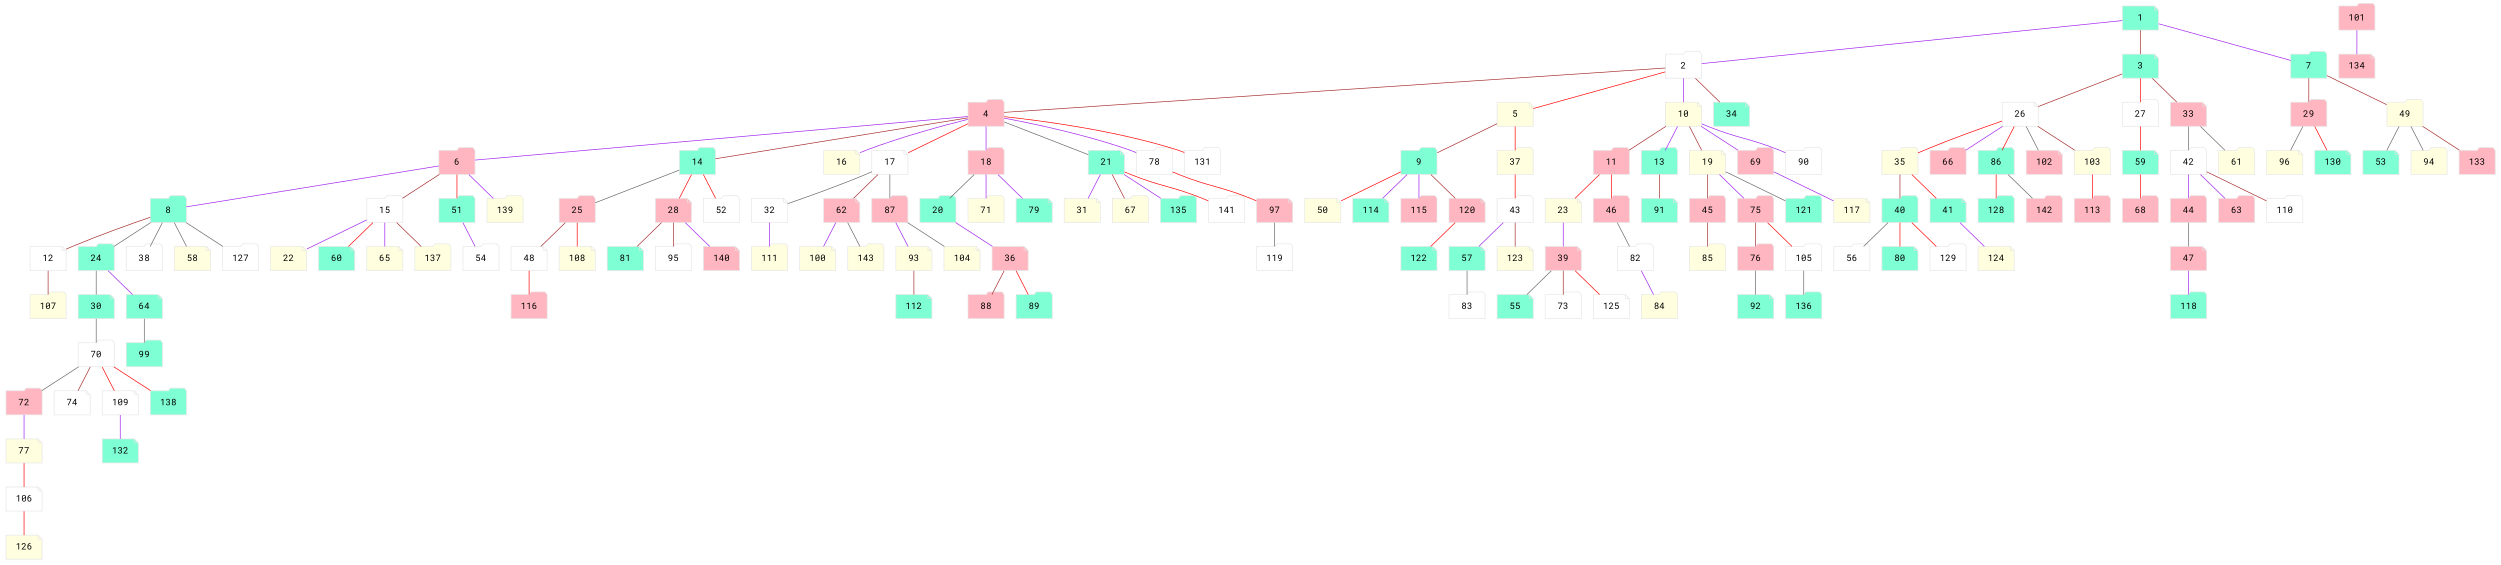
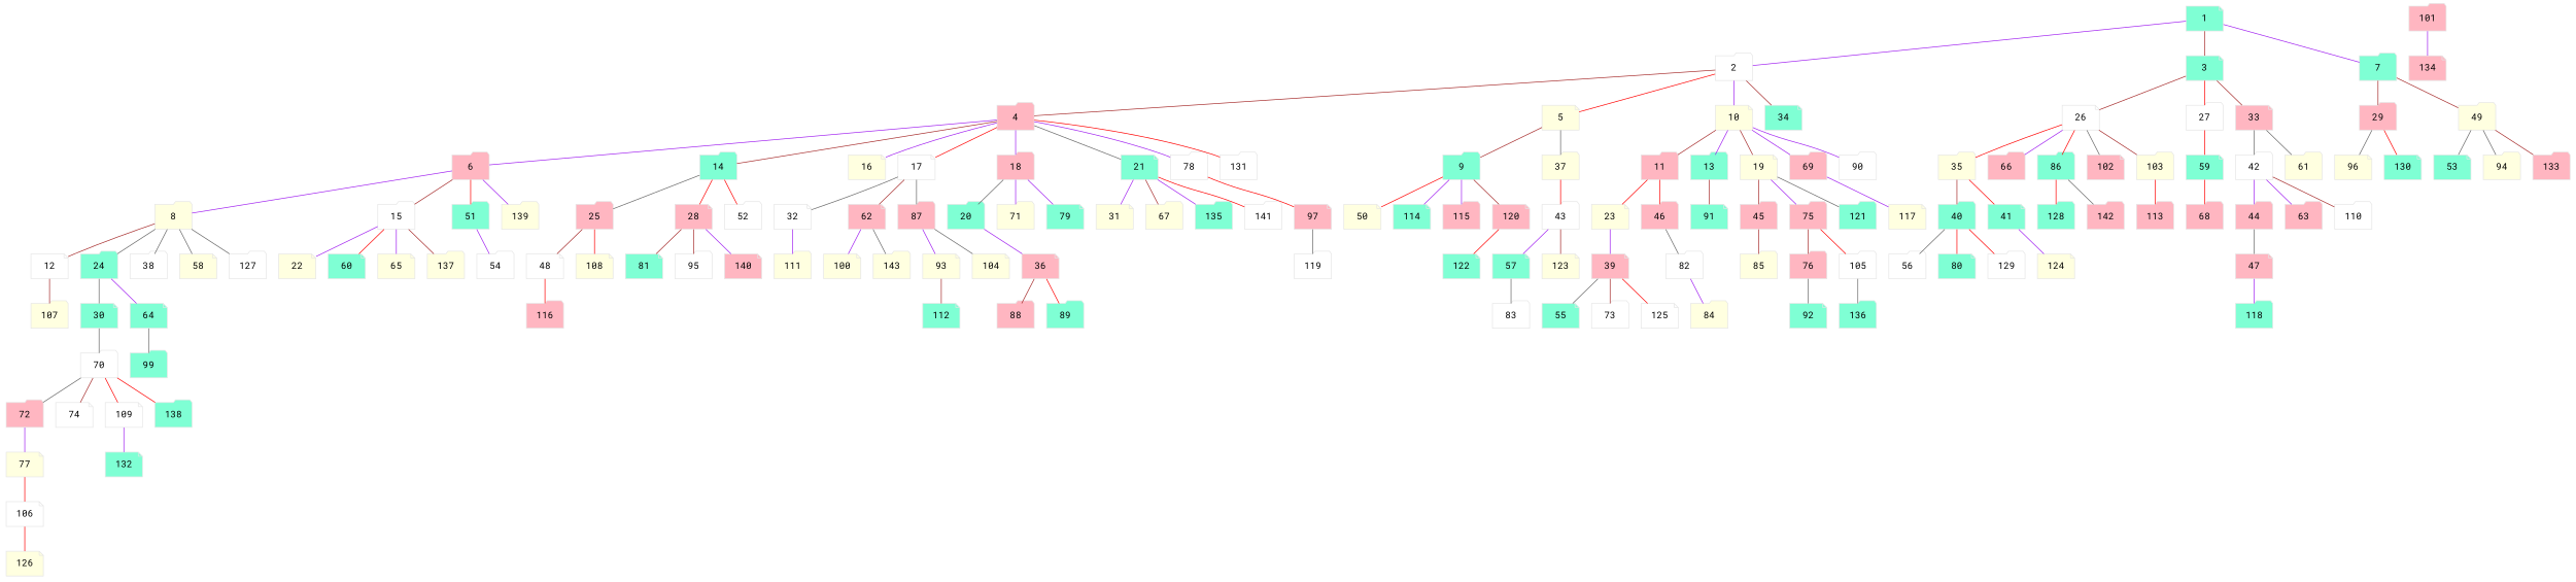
  graph {
    fontname="Roboto Mono"
    node [color=gray90 fillcolor=aquamarine fontname="Roboto Mono" shape=folder style=filled]
    edge [color=purple fontname="Roboto Mono"]
    1 [shape=note]
    2 [fillcolor=white]
    3 [shape=note]
    7
    4 [fillcolor=lightpink]
    5 [fillcolor=lightyellow shape=note]
    10 [fillcolor=lightyellow shape=note]
    34 [shape=note]
    26 [fillcolor=white shape=note]
    27 [fillcolor=white]
    33 [fillcolor=lightpink shape=note]
    29 [fillcolor=lightpink]
    49 [fillcolor=lightyellow]
    6 [fillcolor=lightpink]
    14
    16 [fillcolor=lightyellow shape=note]
    17 [fillcolor=white shape=note]
    18 [fillcolor=lightpink]
    21 [shape=note]
    78 [fillcolor=white]
    131 [fillcolor=white]
    9
    37 [fillcolor=lightyellow]
    11 [fillcolor=lightpink]
    13
    19 [fillcolor=lightyellow shape=note]
    69 [fillcolor=lightpink]
    90 [fillcolor=white]
    35 [fillcolor=lightyellow]
    66 [fillcolor=lightpink]
    86
    102 [fillcolor=lightpink shape=note]
    103 [fillcolor=lightyellow]
    59 [shape=note]
    42 [fillcolor=white]
    61 [fillcolor=lightyellow]
-   8
+   8 [fillcolor=lightyellow]
    15 [fillcolor=white]
    51
    139 [fillcolor=lightyellow]
    25 [fillcolor=lightpink]
    28 [fillcolor=lightpink shape=note]
    52 [fillcolor=white]
    32 [fillcolor=white shape=note]
    62 [fillcolor=lightpink shape=note]
    87 [fillcolor=lightpink]
    20
    71 [fillcolor=lightyellow]
    79 [shape=note]
    31 [fillcolor=lightyellow shape=note]
    67 [fillcolor=lightyellow]
    135
    141 [fillcolor=white]
    97 [fillcolor=lightpink shape=note]
    50 [fillcolor=lightyellow shape=note]
    114 [shape=note]
    115 [fillcolor=lightpink]
    120 [fillcolor=lightpink shape=note]
    43 [fillcolor=white]
    12 [fillcolor=white shape=note]
    24
    38 [fillcolor=white]
    58 [fillcolor=lightyellow shape=note]
    127 [fillcolor=white]
    22 [fillcolor=lightyellow shape=note]
    60 [shape=note]
    65 [fillcolor=lightyellow shape=note]
    137 [fillcolor=lightyellow]
    54 [fillcolor=white]
    96 [fillcolor=lightyellow shape=note]
    130 [shape=note]
    53 [shape=note]
    94 [fillcolor=lightyellow]
    133 [fillcolor=lightpink]
    107 [fillcolor=lightyellow]
    30 [shape=note]
    64 [shape=note]
    122 [shape=note]
    23 [fillcolor=lightyellow shape=note]
    46 [fillcolor=lightpink]
    91 [shape=note]
    45 [fillcolor=lightpink]
    75 [fillcolor=lightpink]
    121
    117 [fillcolor=lightyellow shape=note]
    39 [fillcolor=lightpink shape=note]
    82 [fillcolor=white]
    48 [fillcolor=white shape=note]
    108 [fillcolor=lightyellow shape=note]
    81 [shape=note]
    95 [fillcolor=white]
    140 [fillcolor=lightpink shape=note]
    111 [fillcolor=lightyellow]
    100 [fillcolor=lightyellow shape=note]
    143 [fillcolor=lightyellow]
    93 [fillcolor=lightyellow shape=note]
    104 [fillcolor=lightyellow shape=note]
    36 [fillcolor=lightpink shape=note]
    85 [fillcolor=lightyellow]
    76 [fillcolor=lightpink]
    105 [fillcolor=white]
    88 [fillcolor=lightpink]
    89
    55 [shape=note]
    73 [fillcolor=white]
    125 [fillcolor=white shape=note]
    70 [fillcolor=white]
    99
    116 [fillcolor=lightpink]
    40
    41 [shape=note]
    128
    142 [fillcolor=lightpink]
    113 [fillcolor=lightpink]
    68 [fillcolor=lightpink]
    72 [fillcolor=lightpink]
    74 [fillcolor=white shape=note]
    109 [fillcolor=white shape=note]
    138
    44 [fillcolor=lightpink]
    63 [fillcolor=lightpink]
    110 [fillcolor=white]
    56 [fillcolor=white]
    80 [shape=note]
    129 [fillcolor=white]
    124 [fillcolor=lightyellow shape=note]
    57 [shape=note]
    123 [fillcolor=lightyellow shape=note]
    47 [fillcolor=lightpink shape=note]
    83 [fillcolor=white]
    118
    84 [fillcolor=lightyellow]
    77 [fillcolor=lightyellow shape=note]
    132 [shape=note]
    106 [fillcolor=white shape=note]
    92 [shape=note]
    136
    126 [fillcolor=lightyellow shape=note]
    119 [fillcolor=white]
    112 [shape=note]
    101 [fillcolor=lightpink]
    134 [fillcolor=lightpink shape=note]
    1 -- 2
    1 -- 3 [color=brown]
    1 -- 7
    2 -- 4 [color=brown]
    2 -- 5 [color=red]
    2 -- 10
    2 -- 34 [color=brown]
    3 -- 26 [color=brown]
    3 -- 27 [color=red]
    3 -- 33 [color=brown]
    7 -- 29 [color=brown]
    7 -- 49 [color=brown]
    4 -- 6
    4 -- 14 [color=brown]
    4 -- 16
    4 -- 17 [color=red]
    4 -- 18
    4 -- 21 [color=gray40]
    4 -- 78
    4 -- 131 [color=red]
    5 -- 9 [color=brown]
-   5 -- 37 [color=red]
+   5 -- 37 [color=gray40]
    10 -- 11 [color=brown]
    10 -- 13
    10 -- 19 [color=brown]
    10 -- 69
    10 -- 90
    26 -- 35 [color=red]
    26 -- 66
    26 -- 86 [color=red]
    26 -- 102 [color=gray40]
    26 -- 103 [color=brown]
    27 -- 59 [color=red]
    33 -- 42 [color=gray40]
    33 -- 61 [color=gray40]
    29 -- 96 [color=gray40]
    29 -- 130 [color=red]
    49 -- 53 [color=gray40]
    49 -- 94 [color=gray40]
    49 -- 133 [color=brown]
    6 -- 8
    6 -- 15 [color=brown]
    6 -- 51 [color=red]
    6 -- 139
    14 -- 25 [color=gray40]
    14 -- 28 [color=red]
    14 -- 52 [color=red]
    17 -- 32 [color=gray40]
    17 -- 62 [color=brown]
    17 -- 87 [color=gray40]
    18 -- 20 [color=gray40]
    18 -- 71
    18 -- 79
    21 -- 31
    21 -- 67 [color=brown]
    21 -- 135
    21 -- 141 [color=red]
    78 -- 97 [color=red]
    9 -- 50 [color=red]
    9 -- 114
    9 -- 115
    9 -- 120 [color=brown]
    37 -- 43 [color=red]
    11 -- 23 [color=red]
    11 -- 46 [color=red]
    13 -- 91 [color=brown]
    19 -- 45 [color=brown]
    19 -- 75
    19 -- 121 [color=gray40]
    69 -- 117
    35 -- 40 [color=brown]
    35 -- 41 [color=red]
    86 -- 128 [color=red]
    86 -- 142 [color=gray40]
    103 -- 113 [color=red]
    59 -- 68 [color=red]
    42 -- 44
    42 -- 63
    42 -- 110 [color=brown]
    8 -- 12 [color=brown]
    8 -- 24 [color=gray40]
    8 -- 38 [color=gray40]
    8 -- 58 [color=gray40]
    8 -- 127 [color=gray40]
    15 -- 22
    15 -- 60 [color=red]
    15 -- 65
    15 -- 137 [color=brown]
    51 -- 54
    25 -- 48 [color=brown]
    25 -- 108 [color=red]
    28 -- 81 [color=brown]
    28 -- 95 [color=brown]
    28 -- 140
    32 -- 111
    62 -- 100
    62 -- 143 [color=gray40]
    87 -- 93
    87 -- 104 [color=gray40]
    20 -- 36
    97 -- 119 [color=gray40]
    120 -- 122 [color=red]
    43 -- 57
    43 -- 123 [color=brown]
    12 -- 107 [color=brown]
    24 -- 30 [color=gray40]
    24 -- 64
    30 -- 70 [color=gray40]
    64 -- 99 [color=gray40]
    23 -- 39
    46 -- 82 [color=gray40]
    45 -- 85 [color=brown]
    75 -- 76 [color=brown]
    75 -- 105 [color=red]
    39 -- 55 [color=gray40]
    39 -- 73 [color=brown]
    39 -- 125 [color=red]
    82 -- 84
    48 -- 116 [color=red]
    93 -- 112 [color=brown]
    36 -- 88 [color=brown]
    36 -- 89 [color=red]
    76 -- 92 [color=gray40]
    105 -- 136 [color=gray40]
    70 -- 72 [color=gray40]
    70 -- 74 [color=brown]
    70 -- 109 [color=red]
    70 -- 138 [color=red]
    40 -- 56 [color=gray40]
    40 -- 80 [color=red]
    40 -- 129 [color=red]
    41 -- 124
    72 -- 77
    109 -- 132
    44 -- 47 [color=gray40]
    57 -- 83 [color=gray40]
    47 -- 118
    77 -- 106 [color=red]
    106 -- 126 [color=red]
    101 -- 134
  }
